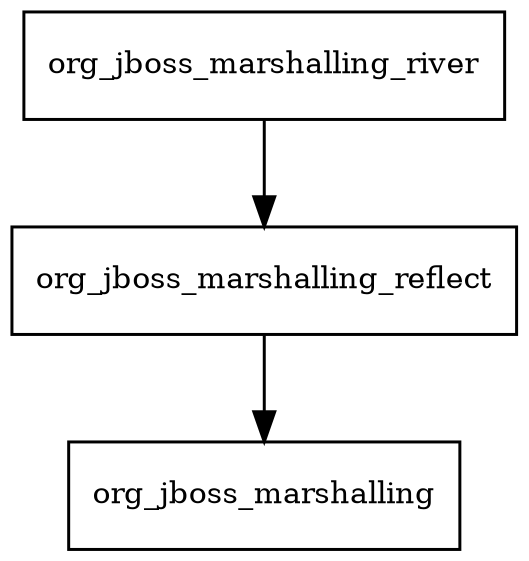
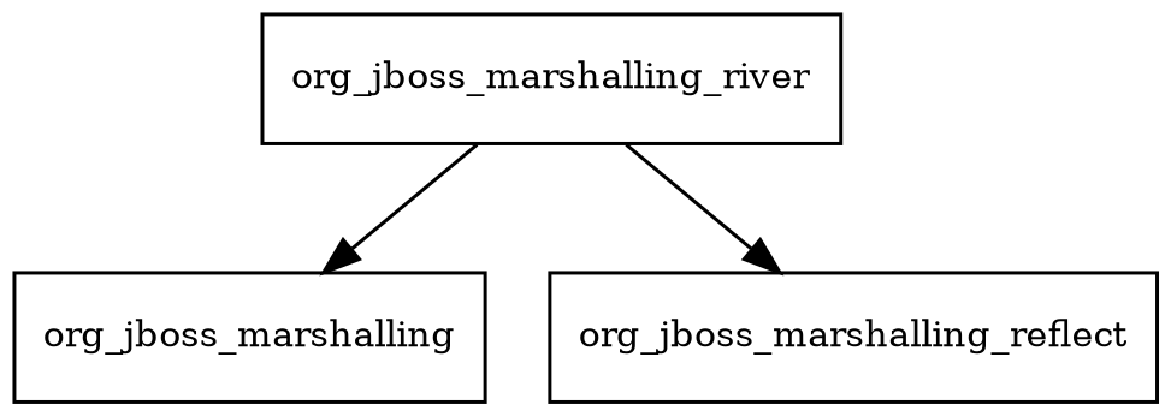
  digraph {
    node [fontsize=10.0 shape=box]
    org_jboss_marshalling_river
    org_jboss_marshalling
    org_jboss_marshalling_reflect
-   org_jboss_marshalling_reflect -> org_jboss_marshalling
+   org_jboss_marshalling_river -> org_jboss_marshalling
    org_jboss_marshalling_river -> org_jboss_marshalling_reflect
  }
